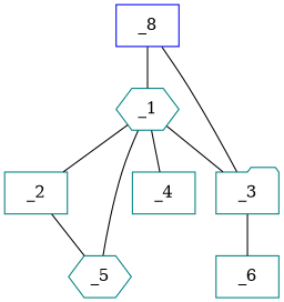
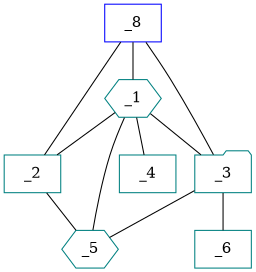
  graph {
    node [color=teal shape=box x=127]
    edge [valence=1]
    n1 [color=blue label=_8 x=11 y=48]
    _1 [shape=hexagon x=64 y=14]
    _2 [x=68 y=44]
    _3 [shape=folder x=118 y=51]
    _4 [y=18]
    _5 [shape=hexagon y=23]
    _6 [y=43]
    n1 -- _1
+   n1 -- _2 [valence=2]
    n1 -- _3
    _1 -- _2 [valence=2]
    _1 -- _3 [valence=2]
    _1 -- _4
    _1 -- _5
    _2 -- _5 [valence=2]
+   _3 -- _5 [valence=2]
    _3 -- _6
  }
